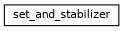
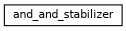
  digraph {
    rankdir=LR
-   n1 [color=black fillcolor=white fontname=Helvetica fontsize=10 height=0.2 label=set_and_stabilizer shape=record style=filled width=0.4]
+   n1 [color=black fillcolor=white fontname=Helvetica fontsize=10 height=0.2 label=and_and_stabilizer shape=record style=filled width=0.4]
  }
